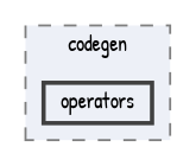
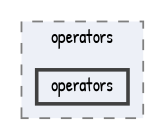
  digraph {
    compound=true
    fontname="Patrick Hand"
    n1 [color=grey25 fillcolor="#edf0f7" fontname="Patrick Hand" fontsize=10 height=0.2 label=operators shape=box style="filled,bold" width=0.4]
    subgraph cluster_1 {
      bgcolor="#edf0f7"
      fontsize=10
-     label=codegen
+     label=operators
      pencolor=grey50
      style="filled,dashed"
      n1
    }
  }
